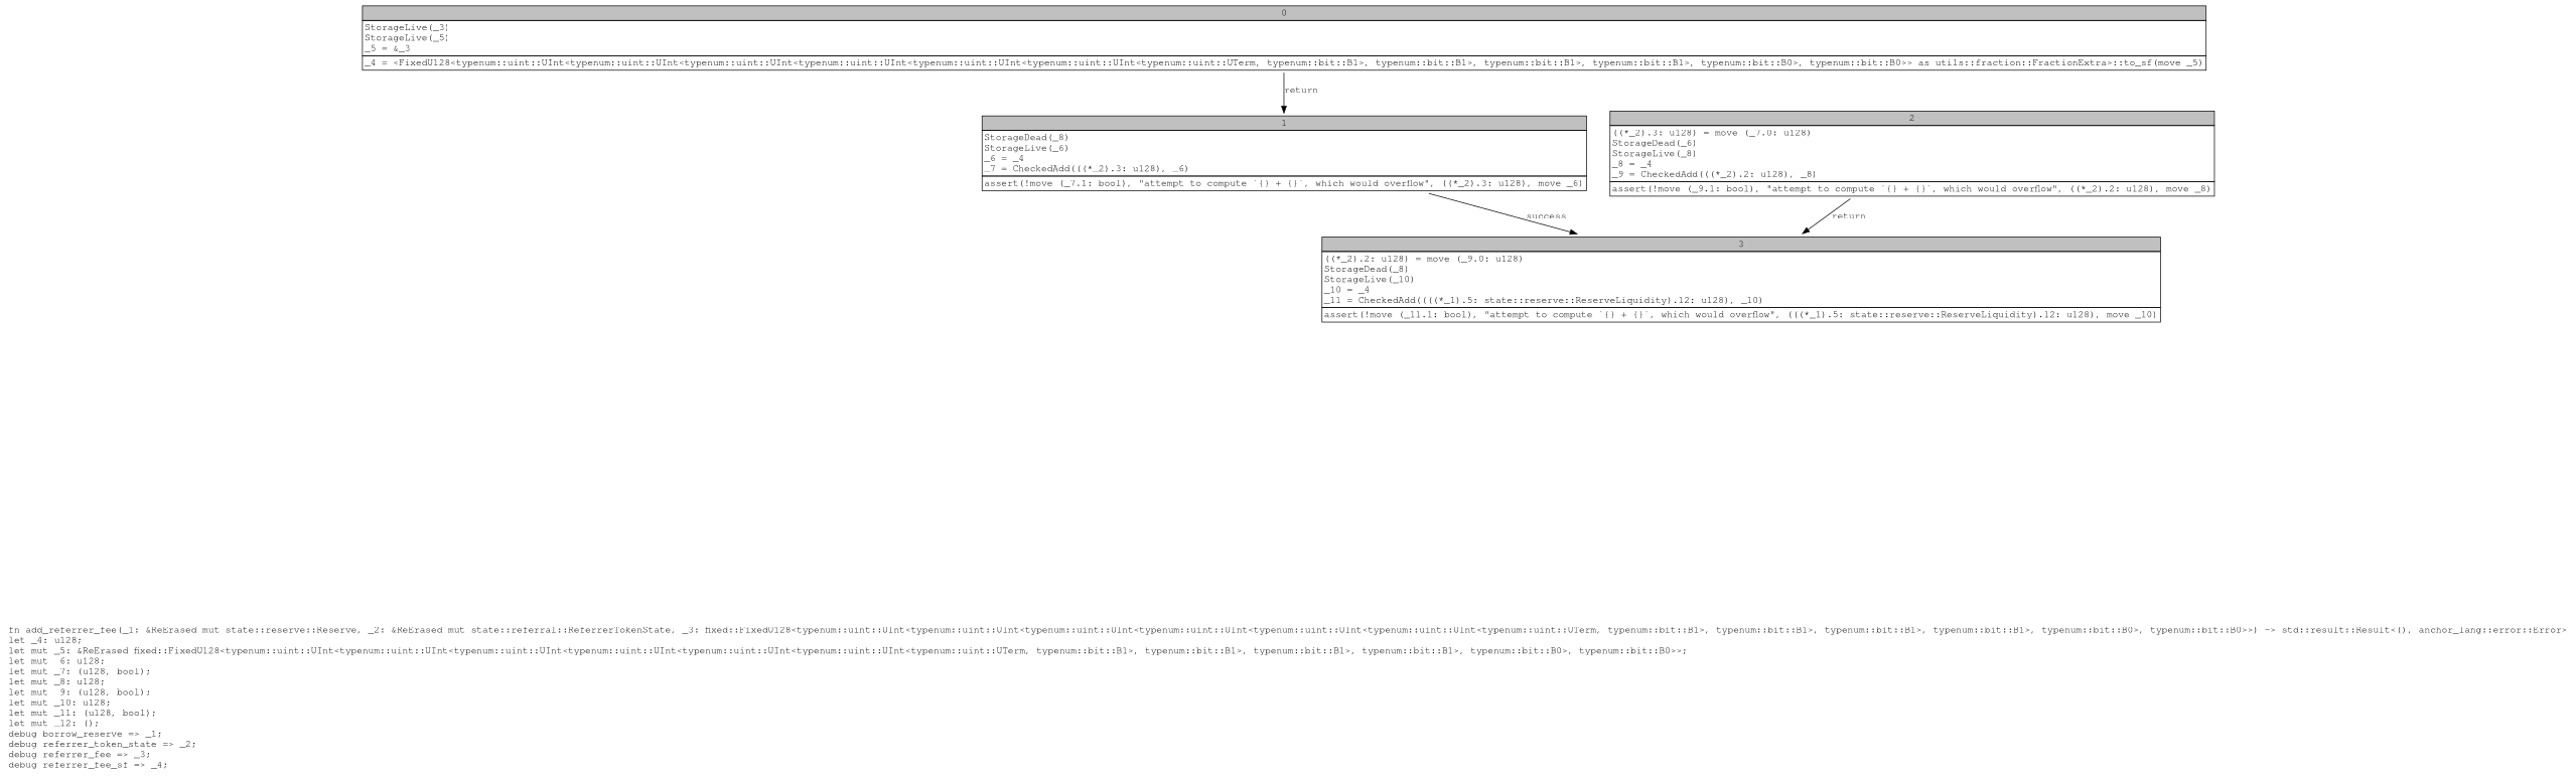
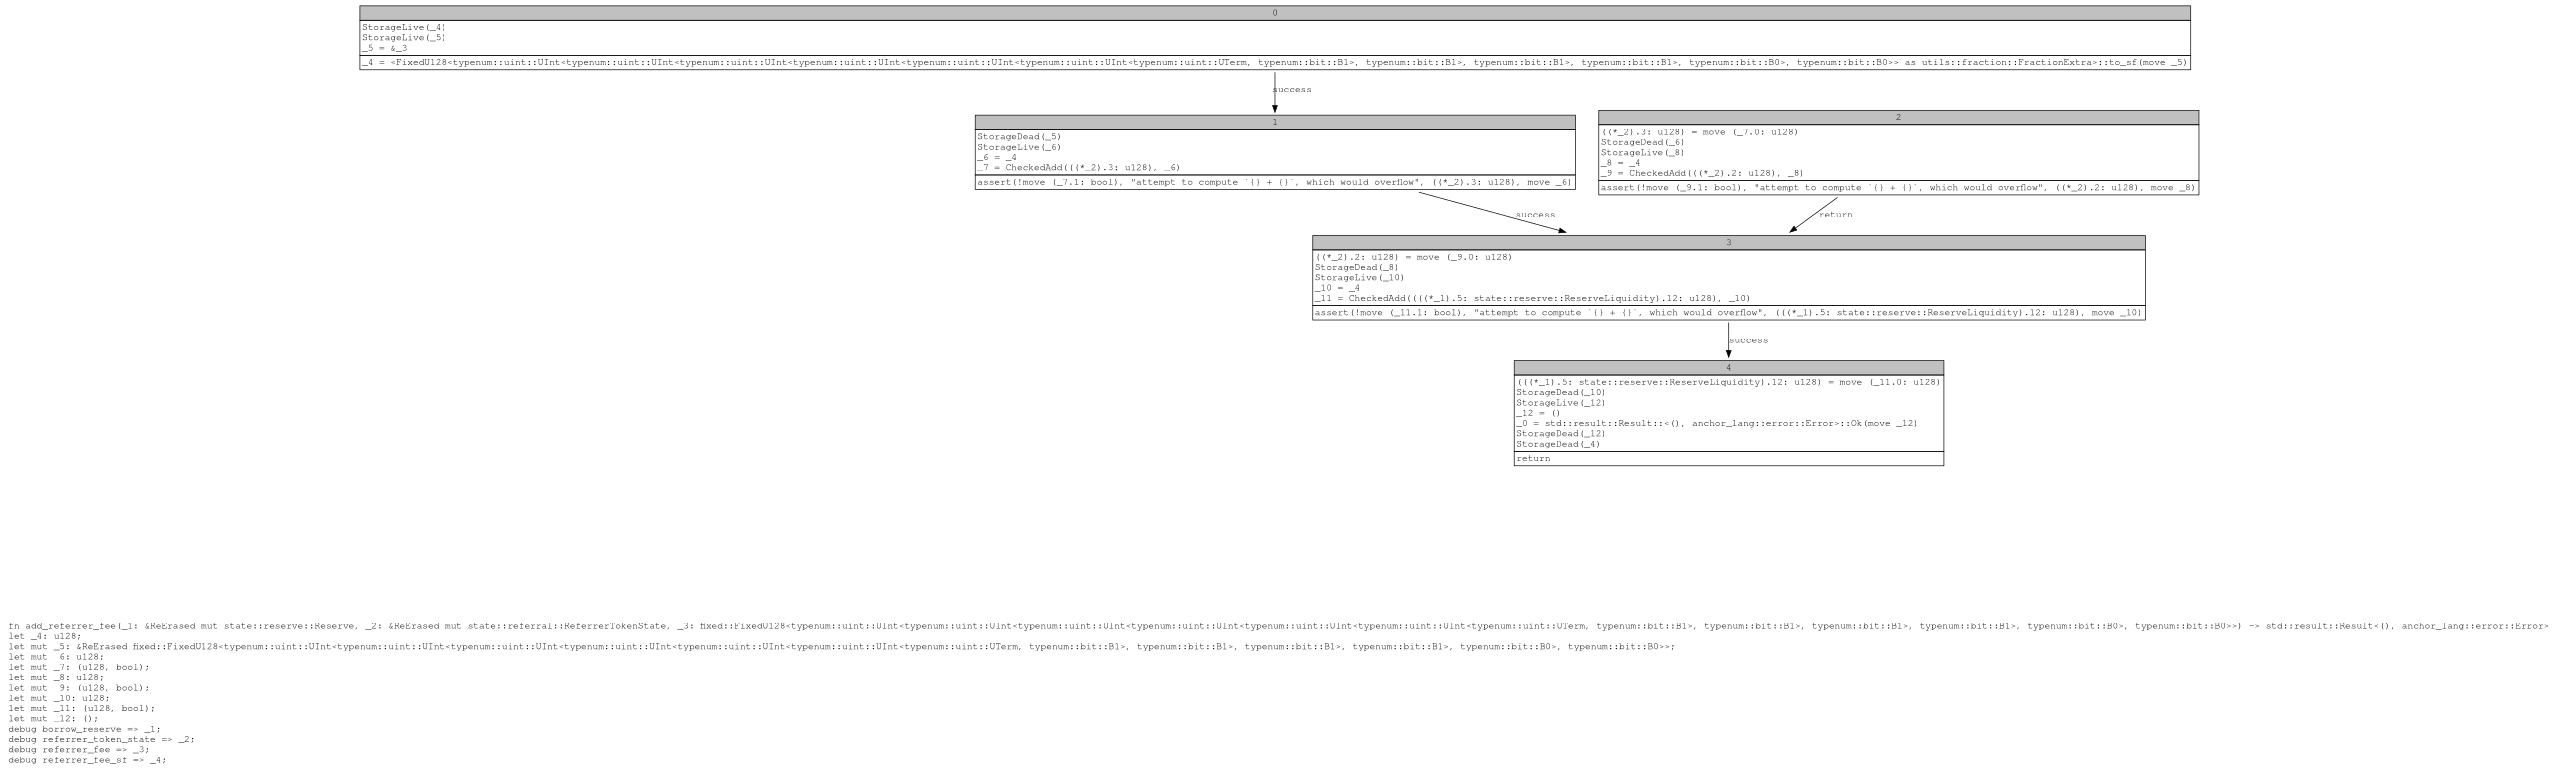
  digraph {
    fontname="Courier, monospace"
    label=<fn add_referrer_fee(_1: &amp;ReErased mut state::reserve::Reserve, _2: &amp;ReErased mut state::referral::ReferrerTokenState, _3: fixed::FixedU128&lt;typenum::uint::UInt&lt;typenum::uint::UInt&lt;typenum::uint::UInt&lt;typenum::uint::UInt&lt;typenum::uint::UInt&lt;typenum::uint::UInt&lt;typenum::uint::UTerm, typenum::bit::B1&gt;, typenum::bit::B1&gt;, typenum::bit::B1&gt;, typenum::bit::B1&gt;, typenum::bit::B0&gt;, typenum::bit::B0&gt;&gt;) -&gt; std::result::Result&lt;(), anchor_lang::error::Error&gt;<br align="left"/>let _4: u128;<br align="left"/>let mut _5: &amp;ReErased fixed::FixedU128&lt;typenum::uint::UInt&lt;typenum::uint::UInt&lt;typenum::uint::UInt&lt;typenum::uint::UInt&lt;typenum::uint::UInt&lt;typenum::uint::UInt&lt;typenum::uint::UTerm, typenum::bit::B1&gt;, typenum::bit::B1&gt;, typenum::bit::B1&gt;, typenum::bit::B1&gt;, typenum::bit::B0&gt;, typenum::bit::B0&gt;&gt;;<br align="left"/>let mut _6: u128;<br align="left"/>let mut _7: (u128, bool);<br align="left"/>let mut _8: u128;<br align="left"/>let mut _9: (u128, bool);<br align="left"/>let mut _10: u128;<br align="left"/>let mut _11: (u128, bool);<br align="left"/>let mut _12: ();<br align="left"/>debug borrow_reserve =&gt; _1;<br align="left"/>debug referrer_token_state =&gt; _2;<br align="left"/>debug referrer_fee =&gt; _3;<br align="left"/>debug referrer_fee_sf =&gt; _4;<br align="left"/>>
    node [fontname="Courier, monospace" shape=none]
    edge [fontname="Courier, monospace"]
-   n1 [label=<<table border="0" cellborder="1" cellspacing="0"><tr><td bgcolor="gray" align="center" colspan="1">0</td></tr><tr><td align="left" balign="left">StorageLive(_3)<br/>StorageLive(_5)<br/>_5 = &amp;_3<br/></td></tr><tr><td align="left">_4 = &lt;FixedU128&lt;typenum::uint::UInt&lt;typenum::uint::UInt&lt;typenum::uint::UInt&lt;typenum::uint::UInt&lt;typenum::uint::UInt&lt;typenum::uint::UInt&lt;typenum::uint::UTerm, typenum::bit::B1&gt;, typenum::bit::B1&gt;, typenum::bit::B1&gt;, typenum::bit::B1&gt;, typenum::bit::B0&gt;, typenum::bit::B0&gt;&gt; as utils::fraction::FractionExtra&gt;::to_sf(move _5)</td></tr></table>>]
-   n2 [label=<<table border="0" cellborder="1" cellspacing="0"><tr><td bgcolor="gray" align="center" colspan="1">1</td></tr><tr><td align="left" balign="left">StorageDead(_8)<br/>StorageLive(_6)<br/>_6 = _4<br/>_7 = CheckedAdd(((*_2).3: u128), _6)<br/></td></tr><tr><td align="left">assert(!move (_7.1: bool), &quot;attempt to compute `{} + {}`, which would overflow&quot;, ((*_2).3: u128), move _6)</td></tr></table>>]
+   n1 [label=<<table border="0" cellborder="1" cellspacing="0"><tr><td bgcolor="gray" align="center" colspan="1">0</td></tr><tr><td align="left" balign="left">StorageLive(_4)<br/>StorageLive(_5)<br/>_5 = &amp;_3<br/></td></tr><tr><td align="left">_4 = &lt;FixedU128&lt;typenum::uint::UInt&lt;typenum::uint::UInt&lt;typenum::uint::UInt&lt;typenum::uint::UInt&lt;typenum::uint::UInt&lt;typenum::uint::UInt&lt;typenum::uint::UTerm, typenum::bit::B1&gt;, typenum::bit::B1&gt;, typenum::bit::B1&gt;, typenum::bit::B1&gt;, typenum::bit::B0&gt;, typenum::bit::B0&gt;&gt; as utils::fraction::FractionExtra&gt;::to_sf(move _5)</td></tr></table>>]
+   n2 [label=<<table border="0" cellborder="1" cellspacing="0"><tr><td bgcolor="gray" align="center" colspan="1">1</td></tr><tr><td align="left" balign="left">StorageDead(_5)<br/>StorageLive(_6)<br/>_6 = _4<br/>_7 = CheckedAdd(((*_2).3: u128), _6)<br/></td></tr><tr><td align="left">assert(!move (_7.1: bool), &quot;attempt to compute `{} + {}`, which would overflow&quot;, ((*_2).3: u128), move _6)</td></tr></table>>]
    n3 [label=<<table border="0" cellborder="1" cellspacing="0"><tr><td bgcolor="gray" align="center" colspan="1">3</td></tr><tr><td align="left" balign="left">((*_2).2: u128) = move (_9.0: u128)<br/>StorageDead(_8)<br/>StorageLive(_10)<br/>_10 = _4<br/>_11 = CheckedAdd((((*_1).5: state::reserve::ReserveLiquidity).12: u128), _10)<br/></td></tr><tr><td align="left">assert(!move (_11.1: bool), &quot;attempt to compute `{} + {}`, which would overflow&quot;, (((*_1).5: state::reserve::ReserveLiquidity).12: u128), move _10)</td></tr></table>>]
    n4 [label=<<table border="0" cellborder="1" cellspacing="0"><tr><td bgcolor="gray" align="center" colspan="1">2</td></tr><tr><td align="left" balign="left">((*_2).3: u128) = move (_7.0: u128)<br/>StorageDead(_6)<br/>StorageLive(_8)<br/>_8 = _4<br/>_9 = CheckedAdd(((*_2).2: u128), _8)<br/></td></tr><tr><td align="left">assert(!move (_9.1: bool), &quot;attempt to compute `{} + {}`, which would overflow&quot;, ((*_2).2: u128), move _8)</td></tr></table>>]
-   n1 -> n2 [label=return]
+   n5 [label=<<table border="0" cellborder="1" cellspacing="0"><tr><td bgcolor="gray" align="center" colspan="1">4</td></tr><tr><td align="left" balign="left">(((*_1).5: state::reserve::ReserveLiquidity).12: u128) = move (_11.0: u128)<br/>StorageDead(_10)<br/>StorageLive(_12)<br/>_12 = ()<br/>_0 = std::result::Result::&lt;(), anchor_lang::error::Error&gt;::Ok(move _12)<br/>StorageDead(_12)<br/>StorageDead(_4)<br/></td></tr><tr><td align="left">return</td></tr></table>>]
+   n1 -> n2 [label=success]
    n2 -> n3 [label=success]
+   n3 -> n5 [label=success]
    n4 -> n3 [label=return]
  }
